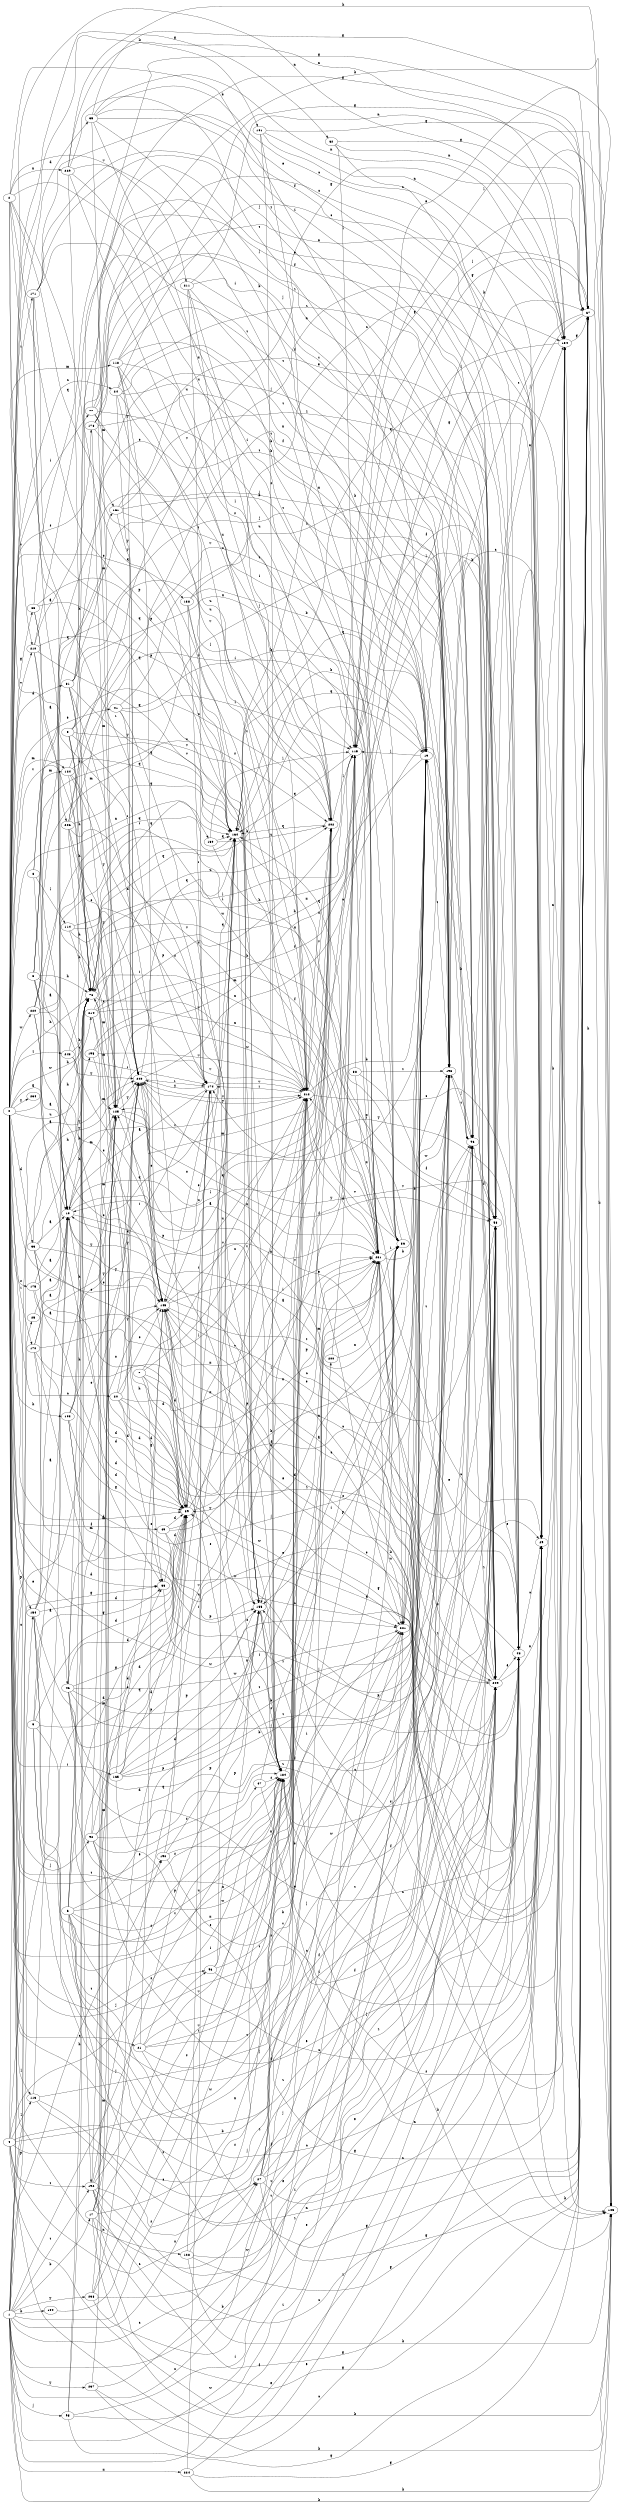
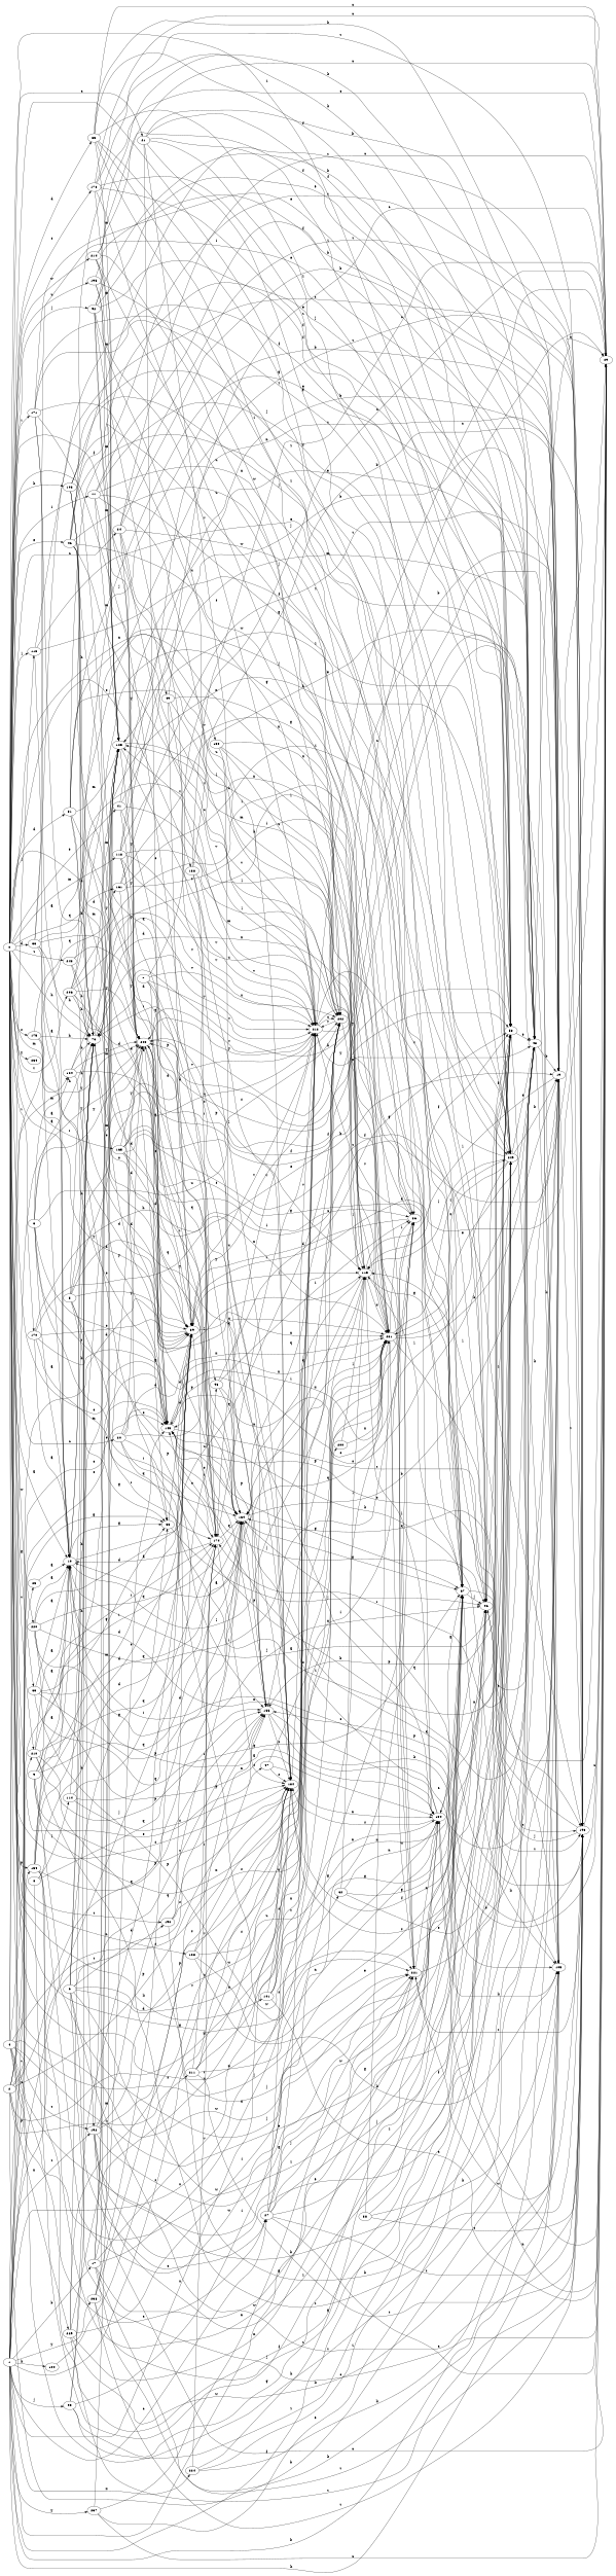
  strict digraph {
    rankdir=LR
    0
    10
    20
    21
    24
    31
    33
    35
    39
    41
    46
    47
    49
    62
    63
    76
    77
    86
    92
    93
    101
    103
    113
    118
    124
    128
    130
    134
    138
    145
    154
    161
    165
    170
    171
    175
    178
    184
    190
    195
    206
    210
    214
    220
    221
    234
    243
    249
    66
    202
    29
    125
    115
    19
    240
    58
    96
    67
    212
    193
    164
    48
    38
    105
    231
    174
    155
    1
    17
    25
    27
    95
    104
    192
    200
    224
    237
    238
    2
    211
    229
    3
    4
    5
    6
    7
    8
    114
    9
    0 -> 10 [label=a]
    0 -> 20 [label=c]
    0 -> 21 [label=c]
    0 -> 24 [label=c]
    0 -> 31 [label=d]
    0 -> 33 [label=d]
    0 -> 35 [label=d]
    0 -> 39 [label=d]
    0 -> 41 [label=e]
    0 -> 46 [label=e]
    0 -> 47 [label=e]
    0 -> 49 [label=f]
    0 -> 62 [label=g]
    0 -> 63 [label=g]
    0 -> 76 [label=h]
    0 -> 77 [label=i]
    0 -> 86 [label=i]
    0 -> 92 [label=j]
    0 -> 93 [label=j]
    0 -> 101 [label=k]
    0 -> 103 [label=k]
    0 -> 113 [label=l]
    0 -> 118 [label=m]
    0 -> 124 [label=m]
    0 -> 128 [label=n]
    0 -> 130 [label=n]
    0 -> 134 [label=n]
    0 -> 138 [label=o]
    0 -> 145 [label=o]
    0 -> 154 [label=p]
    0 -> 161 [label=q]
    0 -> 165 [label=r]
    0 -> 170 [label=r]
    0 -> 171 [label=r]
    0 -> 175 [label=s]
    0 -> 178 [label=s]
    0 -> 184 [label=s]
    0 -> 190 [label=t]
    0 -> 195 [label=u]
    0 -> 206 [label=v]
    0 -> 210 [label=v]
    0 -> 214 [label=w]
    0 -> 220 [label=w]
    0 -> 221 [label=w]
    0 -> 234 [label=y]
    0 -> 243 [label=z]
    0 -> 249 [label=z]
    0 -> 66 [label=d]
    10 -> 76 [label=h]
    10 -> 134 [label=n]
    10 -> 66 [label=g]
    10 -> 202 [label=u]
    10 -> 29 [label=c]
    10 -> 125 [label=m]
    10 -> 115 [label=l]
    20 -> 39 [label=d]
    20 -> 145 [label=o]
    20 -> 221 [label=w]
    20 -> 249 [label=z]
    20 -> 202 [label=u]
    20 -> 19 [label=b]
    20 -> 240 [label=y]
    21 -> 145 [label=o]
    21 -> 184 [label=s]
    21 -> 249 [label=z]
    21 -> 19 [label=b]
    21 -> 58 [label=f]
    21 -> 96 [label=j]
    21 -> 67 [label=g]
    24 -> 249 [label=z]
    24 -> 202 [label=u]
    24 -> 29 [label=c]
    24 -> 19 [label=b]
    24 -> 240 [label=y]
    24 -> 212 [label=v]
    24 -> 193 [label=t]
    31 -> 39 [label=d]
    31 -> 76 [label=h]
    31 -> 125 [label=m]
    31 -> 115 [label=l]
    31 -> 96 [label=j]
    31 -> 193 [label=t]
    31 -> 164 [label=q]
    31 -> 48 [label=e]
    33 -> 10 [label=a]
    33 -> 39 [label=d]
    33 -> 76 [label=h]
    33 -> 145 [label=o]
    33 -> 58 [label=f]
    33 -> 212 [label=v]
    33 -> 48 [label=e]
    35 -> 86 [label=i]
    35 -> 134 [label=n]
    35 -> 249 [label=z]
    35 -> 29 [label=c]
    35 -> 125 [label=m]
    35 -> 19 [label=b]
    35 -> 58 [label=f]
    35 -> 67 [label=g]
    39 -> 76 [label=h]
    39 -> 115 [label=l]
    39 -> 212 [label=v]
    39 -> 231 [label=x]
    39 -> 174 [label=r]
    41 -> 184 [label=s]
    41 -> 249 [label=z]
    41 -> 115 [label=l]
    41 -> 19 [label=b]
    41 -> 240 [label=y]
    46 -> 39 [label=d]
    46 -> 76 [label=h]
    46 -> 145 [label=o]
    46 -> 221 [label=w]
    46 -> 249 [label=z]
    46 -> 202 [label=u]
    46 -> 29 [label=c]
    46 -> 96 [label=j]
    46 -> 193 [label=t]
    46 -> 48 [label=e]
    47 -> 86 [label=i]
    47 -> 134 [label=n]
    47 -> 184 [label=s]
    49 -> 39 [label=d]
    49 -> 29 [label=c]
    49 -> 212 [label=v]
    49 -> 231 [label=x]
    49 -> 155 [label=p]
    62 -> 134 [label=n]
    62 -> 115 [label=l]
    62 -> 67 [label=g]
    62 -> 48 [label=e]
    63 -> 10 [label=a]
    63 -> 67 [label=g]
    63 -> 164 [label=q]
    63 -> 174 [label=r]
    63 -> 155 [label=p]
    76 -> 125 [label=m]
    76 -> 115 [label=l]
    76 -> 212 [label=v]
    76 -> 164 [label=q]
    76 -> 231 [label=x]
    77 -> 202 [label=u]
    77 -> 125 [label=m]
    77 -> 19 [label=b]
    77 -> 58 [label=f]
    77 -> 96 [label=j]
    77 -> 67 [label=g]
    77 -> 212 [label=v]
    86 -> 39 [label=d]
    86 -> 76 [label=h]
    86 -> 212 [label=v]
    86 -> 164 [label=q]
    92 -> 39 [label=d]
    92 -> 184 [label=s]
    92 -> 29 [label=c]
    92 -> 125 [label=m]
    92 -> 19 [label=b]
    92 -> 58 [label=f]
    92 -> 212 [label=v]
    92 -> 48 [label=e]
    93 -> 86 [label=i]
    93 -> 58 [label=f]
    93 -> 164 [label=q]
    93 -> 155 [label=p]
    101 -> 134 [label=n]
    101 -> 184 [label=s]
    101 -> 29 [label=c]
    101 -> 67 [label=g]
    101 -> 231 [label=x]
    103 -> 76 [label=h]
    103 -> 221 [label=w]
    103 -> 249 [label=z]
    103 -> 240 [label=y]
    103 -> 96 [label=j]
    103 -> 174 [label=r]
    113 -> 10 [label=a]
    113 -> 58 [label=f]
    113 -> 193 [label=t]
    113 -> 48 [label=e]
    118 -> 145 [label=o]
    118 -> 202 [label=u]
    118 -> 115 [label=l]
    118 -> 19 [label=b]
    118 -> 240 [label=y]
    118 -> 67 [label=g]
    118 -> 212 [label=v]
    118 -> 193 [label=t]
    124 -> 76 [label=h]
    124 -> 240 [label=y]
    124 -> 58 [label=f]
    124 -> 212 [label=v]
    124 -> 155 [label=p]
    128 -> 184 [label=s]
    128 -> 67 [label=g]
    128 -> 48 [label=e]
    128 -> 105 [label=k]
    128 -> 174 [label=r]
    130 -> 202 [label=u]
    130 -> 115 [label=l]
    130 -> 164 [label=q]
    130 -> 231 [label=x]
    134 -> 10 [label=a]
    134 -> 145 [label=o]
    134 -> 184 [label=s]
    134 -> 115 [label=l]
    134 -> 67 [label=g]
    134 -> 105 [label=k]
    138 -> 184 [label=s]
    138 -> 29 [label=c]
    138 -> 19 [label=b]
    138 -> 212 [label=v]
    138 -> 174 [label=r]
    145 -> 39 [label=d]
    145 -> 86 [label=i]
    145 -> 67 [label=g]
    145 -> 193 [label=t]
    145 -> 105 [label=k]
    145 -> 231 [label=x]
    154 -> 10 [label=a]
    154 -> 39 [label=d]
    154 -> 76 [label=h]
    154 -> 134 [label=n]
    154 -> 221 [label=w]
    154 -> 240 [label=y]
    154 -> 58 [label=f]
    154 -> 155 [label=p]
    161 -> 86 [label=i]
    161 -> 249 [label=z]
    161 -> 240 [label=y]
    161 -> 193 [label=t]
    161 -> 48 [label=e]
    165 -> 39 [label=d]
    165 -> 86 [label=i]
    165 -> 19 [label=b]
    165 -> 240 [label=y]
    165 -> 67 [label=g]
    165 -> 193 [label=t]
    165 -> 231 [label=x]
    165 -> 155 [label=p]
    170 -> 10 [label=a]
    170 -> 29 [label=c]
    170 -> 115 [label=l]
    170 -> 164 [label=q]
    170 -> 48 [label=e]
    170 -> 231 [label=x]
    171 -> 10 [label=a]
    171 -> 145 [label=o]
    171 -> 249 [label=z]
    171 -> 202 [label=u]
    171 -> 96 [label=j]
    171 -> 164 [label=q]
    171 -> 48 [label=e]
    175 -> 10 [label=a]
    175 -> 39 [label=d]
    175 -> 76 [label=h]
    175 -> 231 [label=x]
    178 -> 249 [label=z]
    178 -> 202 [label=u]
    178 -> 29 [label=c]
    178 -> 125 [label=m]
    178 -> 58 [label=f]
    178 -> 193 [label=t]
    178 -> 105 [label=k]
    184 -> 240 [label=y]
    184 -> 58 [label=f]
    184 -> 212 [label=v]
    190 -> 39 [label=d]
    190 -> 19 [label=b]
    190 -> 231 [label=x]
    190 -> 155 [label=p]
    195 -> 221 [label=w]
    195 -> 125 [label=m]
    195 -> 58 [label=f]
    195 -> 212 [label=v]
    206 -> 39 [label=d]
    206 -> 76 [label=h]
    206 -> 86 [label=i]
    206 -> 240 [label=y]
    206 -> 67 [label=g]
    206 -> 212 [label=v]
    206 -> 193 [label=t]
    206 -> 164 [label=q]
    210 -> 10 [label=a]
    210 -> 145 [label=o]
    210 -> 96 [label=j]
    210 -> 193 [label=t]
    210 -> 164 [label=q]
    210 -> 155 [label=p]
    214 -> 39 [label=d]
    214 -> 202 [label=u]
    214 -> 125 [label=m]
    214 -> 58 [label=f]
    214 -> 105 [label=k]
    214 -> 231 [label=x]
    220 -> 10 [label=a]
    220 -> 39 [label=d]
    220 -> 86 [label=i]
    220 -> 134 [label=n]
    220 -> 221 [label=w]
    220 -> 96 [label=j]
    220 -> 164 [label=q]
    221 -> 19 [label=b]
    221 -> 193 [label=t]
    243 -> 39 [label=d]
    243 -> 76 [label=h]
    243 -> 19 [label=b]
    243 -> 155 [label=p]
-   249 -> 134 [label=n]
+   221 -> 134 [label=n]
    249 -> 145 [label=o]
    249 -> 115 [label=l]
    249 -> 19 [label=b]
    249 -> 212 [label=v]
    249 -> 48 [label=e]
    249 -> 231 [label=x]
    66 -> 39 [label=d]
    66 -> 96 [label=j]
    202 -> 125 [label=m]
    202 -> 115 [label=l]
    202 -> 212 [label=v]
    202 -> 164 [label=q]
    29 -> 39 [label=d]
    29 -> 134 [label=n]
    29 -> 164 [label=q]
    125 -> 240 [label=y]
    125 -> 212 [label=v]
    125 -> 48 [label=e]
    125 -> 231 [label=x]
    115 -> 10 [label=a]
    115 -> 125 [label=m]
    115 -> 58 [label=f]
    115 -> 67 [label=g]
    115 -> 164 [label=q]
    115 -> 231 [label=x]
    115 -> 155 [label=p]
    19 -> 76 [label=h]
    19 -> 115 [label=l]
    19 -> 193 [label=t]
    19 -> 164 [label=q]
    19 -> 155 [label=p]
    240 -> 145 [label=o]
    240 -> 29 [label=c]
    240 -> 58 [label=f]
    240 -> 212 [label=v]
    240 -> 164 [label=q]
    240 -> 174 [label=r]
    58 -> 10 [label=a]
    58 -> 76 [label=h]
    58 -> 134 [label=n]
    58 -> 184 [label=s]
    58 -> 48 [label=e]
    58 -> 105 [label=k]
    58 -> 155 [label=p]
    96 -> 249 [label=z]
    96 -> 58 [label=f]
    96 -> 193 [label=t]
    67 -> 115 [label=l]
    67 -> 96 [label=j]
    67 -> 193 [label=t]
    67 -> 105 [label=k]
    212 -> 202 [label=u]
    212 -> 29 [label=c]
    212 -> 19 [label=b]
    212 -> 240 [label=y]
    212 -> 67 [label=g]
    212 -> 231 [label=x]
    212 -> 174 [label=r]
    193 -> 145 [label=o]
    193 -> 221 [label=w]
    193 -> 29 [label=c]
    193 -> 96 [label=j]
    193 -> 164 [label=q]
    164 -> 145 [label=o]
    164 -> 19 [label=b]
    164 -> 67 [label=g]
    164 -> 231 [label=x]
    164 -> 155 [label=p]
    48 -> 145 [label=o]
    48 -> 29 [label=c]
    48 -> 125 [label=m]
    48 -> 19 [label=b]
    48 -> 240 [label=y]
    48 -> 105 [label=k]
    48 -> 174 [label=r]
    38 -> 58 [label=f]
    38 -> 193 [label=t]
    38 -> 105 [label=k]
    38 -> 231 [label=x]
    105 -> 115 [label=l]
    105 -> 240 [label=y]
    231 -> 86 [label=i]
    231 -> 221 [label=w]
    231 -> 249 [label=z]
    231 -> 29 [label=c]
    231 -> 19 [label=b]
    231 -> 48 [label=e]
    174 -> 10 [label=a]
    174 -> 145 [label=o]
    174 -> 184 [label=s]
    174 -> 240 [label=y]
    174 -> 212 [label=v]
    174 -> 164 [label=q]
    155 -> 184 [label=s]
    155 -> 29 [label=c]
    155 -> 105 [label=k]
    1 -> 93 [label=j]
    1 -> 145 [label=o]
    1 -> 154 [label=p]
    1 -> 184 [label=s]
    1 -> 190 [label=t]
    1 -> 221 [label=w]
    1 -> 66 [label=g]
    1 -> 202 [label=u]
    1 -> 19 [label=b]
    1 -> 240 [label=y]
    1 -> 58 [label=f]
    1 -> 105 [label=k]
    1 -> 17 [label=b]
    1 -> 25 [label=c]
    1 -> 27 [label=c]
    1 -> 95 [label=j]
    1 -> 104 [label=k]
    1 -> 192 [label=t]
    1 -> 200 [label=u]
    1 -> 224 [label=x]
    1 -> 237 [label=y]
    1 -> 238 [label=y]
    17 -> 145 [label=o]
    17 -> 125 [label=m]
    17 -> 240 [label=y]
    17 -> 67 [label=g]
    17 -> 212 [label=v]
    17 -> 193 [label=t]
    17 -> 105 [label=k]
    17 -> 231 [label=x]
    25 -> 10 [label=a]
    27 -> 184 [label=s]
    27 -> 221 [label=w]
    27 -> 249 [label=z]
    27 -> 29 [label=c]
    27 -> 96 [label=j]
    27 -> 67 [label=g]
    27 -> 212 [label=v]
    27 -> 193 [label=t]
    95 -> 39 [label=d]
    95 -> 76 [label=h]
    95 -> 86 [label=i]
    95 -> 249 [label=z]
    95 -> 67 [label=g]
    104 -> 184 [label=s]
    192 -> 249 [label=z]
    192 -> 29 [label=c]
    192 -> 125 [label=m]
    192 -> 96 [label=j]
    192 -> 67 [label=g]
    192 -> 212 [label=v]
    192 -> 164 [label=q]
    192 -> 48 [label=e]
    192 -> 155 [label=p]
    200 -> 115 [label=l]
    200 -> 231 [label=x]
    224 -> 249 [label=z]
    224 -> 67 [label=g]
    224 -> 105 [label=k]
    224 -> 174 [label=r]
    237 -> 221 [label=w]
    237 -> 29 [label=c]
    237 -> 125 [label=m]
    237 -> 48 [label=e]
    238 -> 39 [label=d]
    238 -> 184 [label=s]
    238 -> 249 [label=z]
    238 -> 125 [label=m]
    238 -> 193 [label=t]
    2 -> 145 [label=o]
    2 -> 161 [label=q]
    2 -> 210 [label=v]
    2 -> 19 [label=b]
    2 -> 164 [label=q]
    2 -> 231 [label=x]
    2 -> 174 [label=r]
    2 -> 155 [label=p]
    2 -> 211 [label=v]
    2 -> 229 [label=x]
    211 -> 134 [label=n]
    211 -> 184 [label=s]
    211 -> 202 [label=u]
    211 -> 193 [label=t]
    211 -> 231 [label=x]
    211 -> 174 [label=r]
    229 -> 76 [label=h]
    229 -> 86 [label=i]
    229 -> 134 [label=n]
    229 -> 202 [label=u]
    229 -> 212 [label=v]
    229 -> 193 [label=t]
    229 -> 105 [label=k]
    3 -> 10 [label=a]
    3 -> 76 [label=h]
    3 -> 124 [label=m]
    3 -> 145 [label=o]
    3 -> 202 [label=u]
    3 -> 240 [label=y]
    3 -> 96 [label=j]
    3 -> 174 [label=r]
    4 -> 39 [label=d]
    4 -> 113 [label=l]
    4 -> 184 [label=s]
    4 -> 221 [label=w]
    4 -> 19 [label=b]
    4 -> 240 [label=y]
    4 -> 96 [label=j]
    4 -> 48 [label=e]
    4 -> 105 [label=k]
    4 -> 27 [label=c]
    4 -> 192 [label=t]
    5 -> 76 [label=h]
    5 -> 134 [label=n]
    5 -> 66 [label=g]
    5 -> 202 [label=u]
    5 -> 212 [label=v]
    5 -> 231 [label=x]
    5 -> 174 [label=r]
    5 -> 192 [label=t]
    6 -> 76 [label=h]
    6 -> 184 [label=s]
    6 -> 249 [label=z]
    6 -> 66 [label=g]
    6 -> 202 [label=u]
    6 -> 29 [label=c]
    6 -> 125 [label=m]
    6 -> 193 [label=t]
    6 -> 231 [label=x]
    6 -> 155 [label=p]
    6 -> 27 [label=c]
    7 -> 39 [label=d]
    7 -> 184 [label=s]
    7 -> 66 [label=g]
    7 -> 202 [label=u]
    7 -> 29 [label=c]
    7 -> 212 [label=v]
    8 -> 39 [label=d]
    8 -> 96 [label=j]
    8 -> 164 [label=q]
    8 -> 114 [label=l]
    114 -> 76 [label=h]
    114 -> 184 [label=s]
    114 -> 164 [label=q]
    114 -> 174 [label=r]
    9 -> 10 [label=a]
    9 -> 39 [label=d]
    9 -> 66 [label=g]
    9 -> 96 [label=j]
    9 -> 212 [label=v]
    9 -> 164 [label=q]
    9 -> 231 [label=x]
  }
